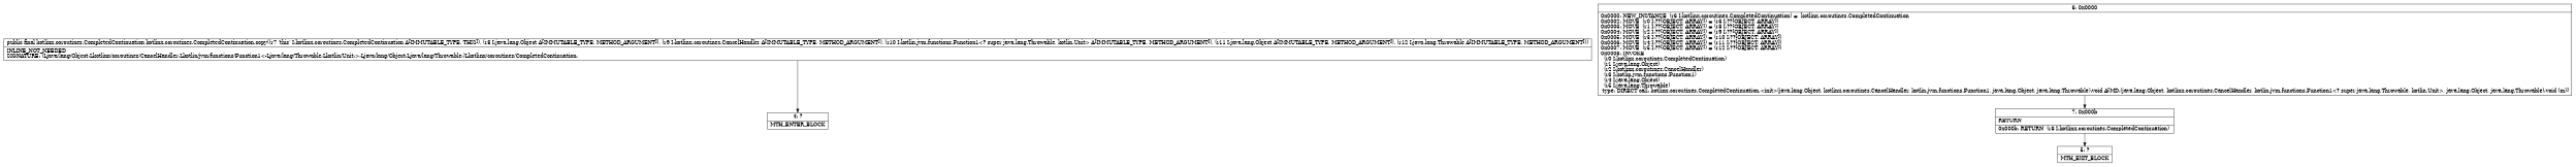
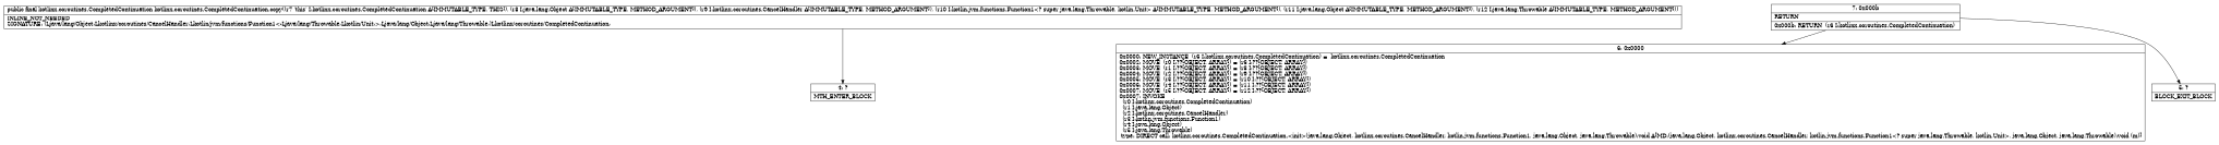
  digraph {
    node [shape=record]
    n1 [label="{4\:\ ?|MTH_ENTER_BLOCK\l}"]
-   n2 [label="{6\:\ 0x0000|0x0000: NEW_INSTANCE  (r6 I:kotlinx.coroutines.CompletedContinuation) =  kotlinx.coroutines.CompletedContinuation \l0x0002: MOVE  (r0 I:??[OBJECT, ARRAY]) = (r6 I:??[OBJECT, ARRAY]) \l0x0003: MOVE  (r1 I:??[OBJECT, ARRAY]) = (r8 I:??[OBJECT, ARRAY]) \l0x0004: MOVE  (r2 I:??[OBJECT, ARRAY]) = (r9 I:??[OBJECT, ARRAY]) \l0x0005: MOVE  (r3 I:??[OBJECT, ARRAY]) = (r10 I:??[OBJECT, ARRAY]) \l0x0006: MOVE  (r4 I:??[OBJECT, ARRAY]) = (r11 I:??[OBJECT, ARRAY]) \l0x0007: MOVE  (r5 I:??[OBJECT, ARRAY]) = (r12 I:??[OBJECT, ARRAY]) \l0x0008: INVOKE  \l  (r0 I:kotlinx.coroutines.CompletedContinuation)\l  (r1 I:java.lang.Object)\l  (r2 I:kotlinx.coroutines.CancelHandler)\l  (r3 I:kotlin.jvm.functions.Function1)\l  (r4 I:java.lang.Object)\l  (r5 I:java.lang.Throwable)\l type: DIRECT call: kotlinx.coroutines.CompletedContinuation.\<init\>(java.lang.Object, kotlinx.coroutines.CancelHandler, kotlin.jvm.functions.Function1, java.lang.Object, java.lang.Throwable):void A[MD:(java.lang.Object, kotlinx.coroutines.CancelHandler, kotlin.jvm.functions.Function1\<? super java.lang.Throwable, kotlin.Unit\>, java.lang.Object, java.lang.Throwable):void (m)]\l}"]
+   n2 [label="{6\:\ 0x0000|0x0000: NEW_INSTANCE  (r6 I:kotlinx.coroutines.CompletedContinuation) =  kotlinx.coroutines.CompletedContinuation \l0x0002: MOVE  (r0 I:??[OBJECT, ARRAY]) = (r6 I:??[OBJECT, ARRAY]) \l0x0003: MOVE  (r1 I:??[OBJECT, ARRAY]) = (r8 I:??[OBJECT, ARRAY]) \l0x0004: MOVE  (r2 I:??[OBJECT, ARRAY]) = (r9 I:??[OBJECT, ARRAY]) \l0x0005: MOVE  (r3 I:??[OBJECT, ARRAY]) = (r10 I:??[OBJECT, ARRAY]) \l0x0006: MOVE  (r4 I:??[OBJECT, ARRAY]) = (r11 I:??[OBJECT, ARRAY]) \l0x0007: MOVE  (r5 I:??[OBJECT, ARRAY]) = (r12 I:??[OBJECT, ARRAY]) \l0x0007: INVOKE  \l  (r0 I:kotlinx.coroutines.CompletedContinuation)\l  (r1 I:java.lang.Object)\l  (r2 I:kotlinx.coroutines.CancelHandler)\l  (r3 I:kotlin.jvm.functions.Function1)\l  (r4 I:java.lang.Object)\l  (r5 I:java.lang.Throwable)\l type: DIRECT call: kotlinx.coroutines.CompletedContinuation.\<init\>(java.lang.Object, kotlinx.coroutines.CancelHandler, kotlin.jvm.functions.Function1, java.lang.Object, java.lang.Throwable):void A[MD:(java.lang.Object, kotlinx.coroutines.CancelHandler, kotlin.jvm.functions.Function1\<? super java.lang.Throwable, kotlin.Unit\>, java.lang.Object, java.lang.Throwable):void (m)]\l}"]
    n3 [label="{7\:\ 0x000b|RETURN\l|0x000b: RETURN  (r6 I:kotlinx.coroutines.CompletedContinuation) \l}"]
-   n4 [label="{5\:\ ?|MTH_EXIT_BLOCK\l}"]
+   n4 [label="{5\:\ ?|BLOCK_EXIT_BLOCK\l}"]
    n5 [label="{public final kotlinx.coroutines.CompletedContinuation kotlinx.coroutines.CompletedContinuation.copy((r7 'this' I:kotlinx.coroutines.CompletedContinuation A[IMMUTABLE_TYPE, THIS]), (r8 I:java.lang.Object A[IMMUTABLE_TYPE, METHOD_ARGUMENT]), (r9 I:kotlinx.coroutines.CancelHandler A[IMMUTABLE_TYPE, METHOD_ARGUMENT]), (r10 I:kotlin.jvm.functions.Function1\<? super java.lang.Throwable, kotlin.Unit\> A[IMMUTABLE_TYPE, METHOD_ARGUMENT]), (r11 I:java.lang.Object A[IMMUTABLE_TYPE, METHOD_ARGUMENT]), (r12 I:java.lang.Throwable A[IMMUTABLE_TYPE, METHOD_ARGUMENT]))  | INLINE_NOT_NEEDED\lSIGNATURE: (Ljava\/lang\/Object;Lkotlinx\/coroutines\/CancelHandler;Lkotlin\/jvm\/functions\/Function1\<\-Ljava\/lang\/Throwable;Lkotlin\/Unit;\>;Ljava\/lang\/Object;Ljava\/lang\/Throwable;)Lkotlinx\/coroutines\/CompletedContinuation;\l}"]
-   n2 -> n3
+   n3 -> n2
    n3 -> n4
    n5 -> n1
  }
